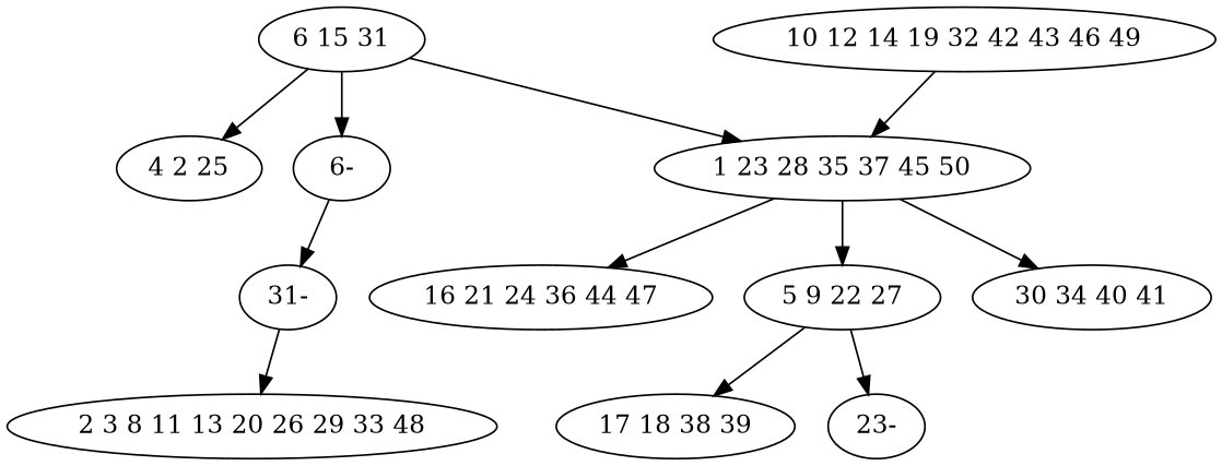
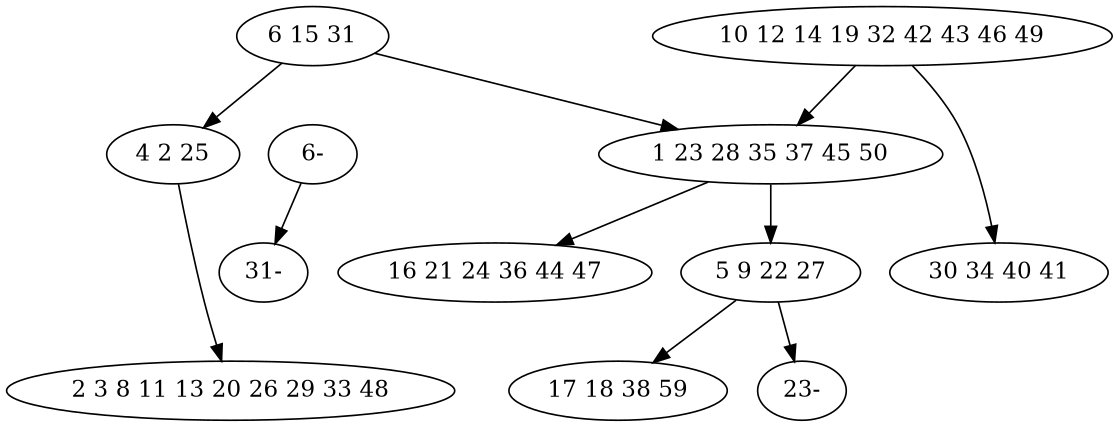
  digraph {
    n1 [label="6 15 31"]
    n2 [label="1 23 28 35 37 45 50"]
    n3 [label="6-"]
    n4 [label="4 2 25"]
    n5 [label="5 9 22 27"]
    n6 [label="16 21 24 36 44 47"]
    n7 [label="31-"]
    n8 [label="23-"]
-   n9 [label="17 18 38 39"]
+   n9 [label="17 18 38 59"]
    n10 [label="10 12 14 19 32 42 43 46 49"]
    n11 [label="30 34 40 41"]
    n12 [label="2 3 8 11 13 20 26 29 33 48"]
    n1 -> n2
-   n1 -> n3
    n1 -> n4
    n2 -> n5
    n2 -> n6
    n3 -> n7
    n5 -> n8
    n5 -> n9
-   n7 -> n12
+   n4 -> n12
    n10 -> n2
-   n2 -> n11
+   n10 -> n11
  }
